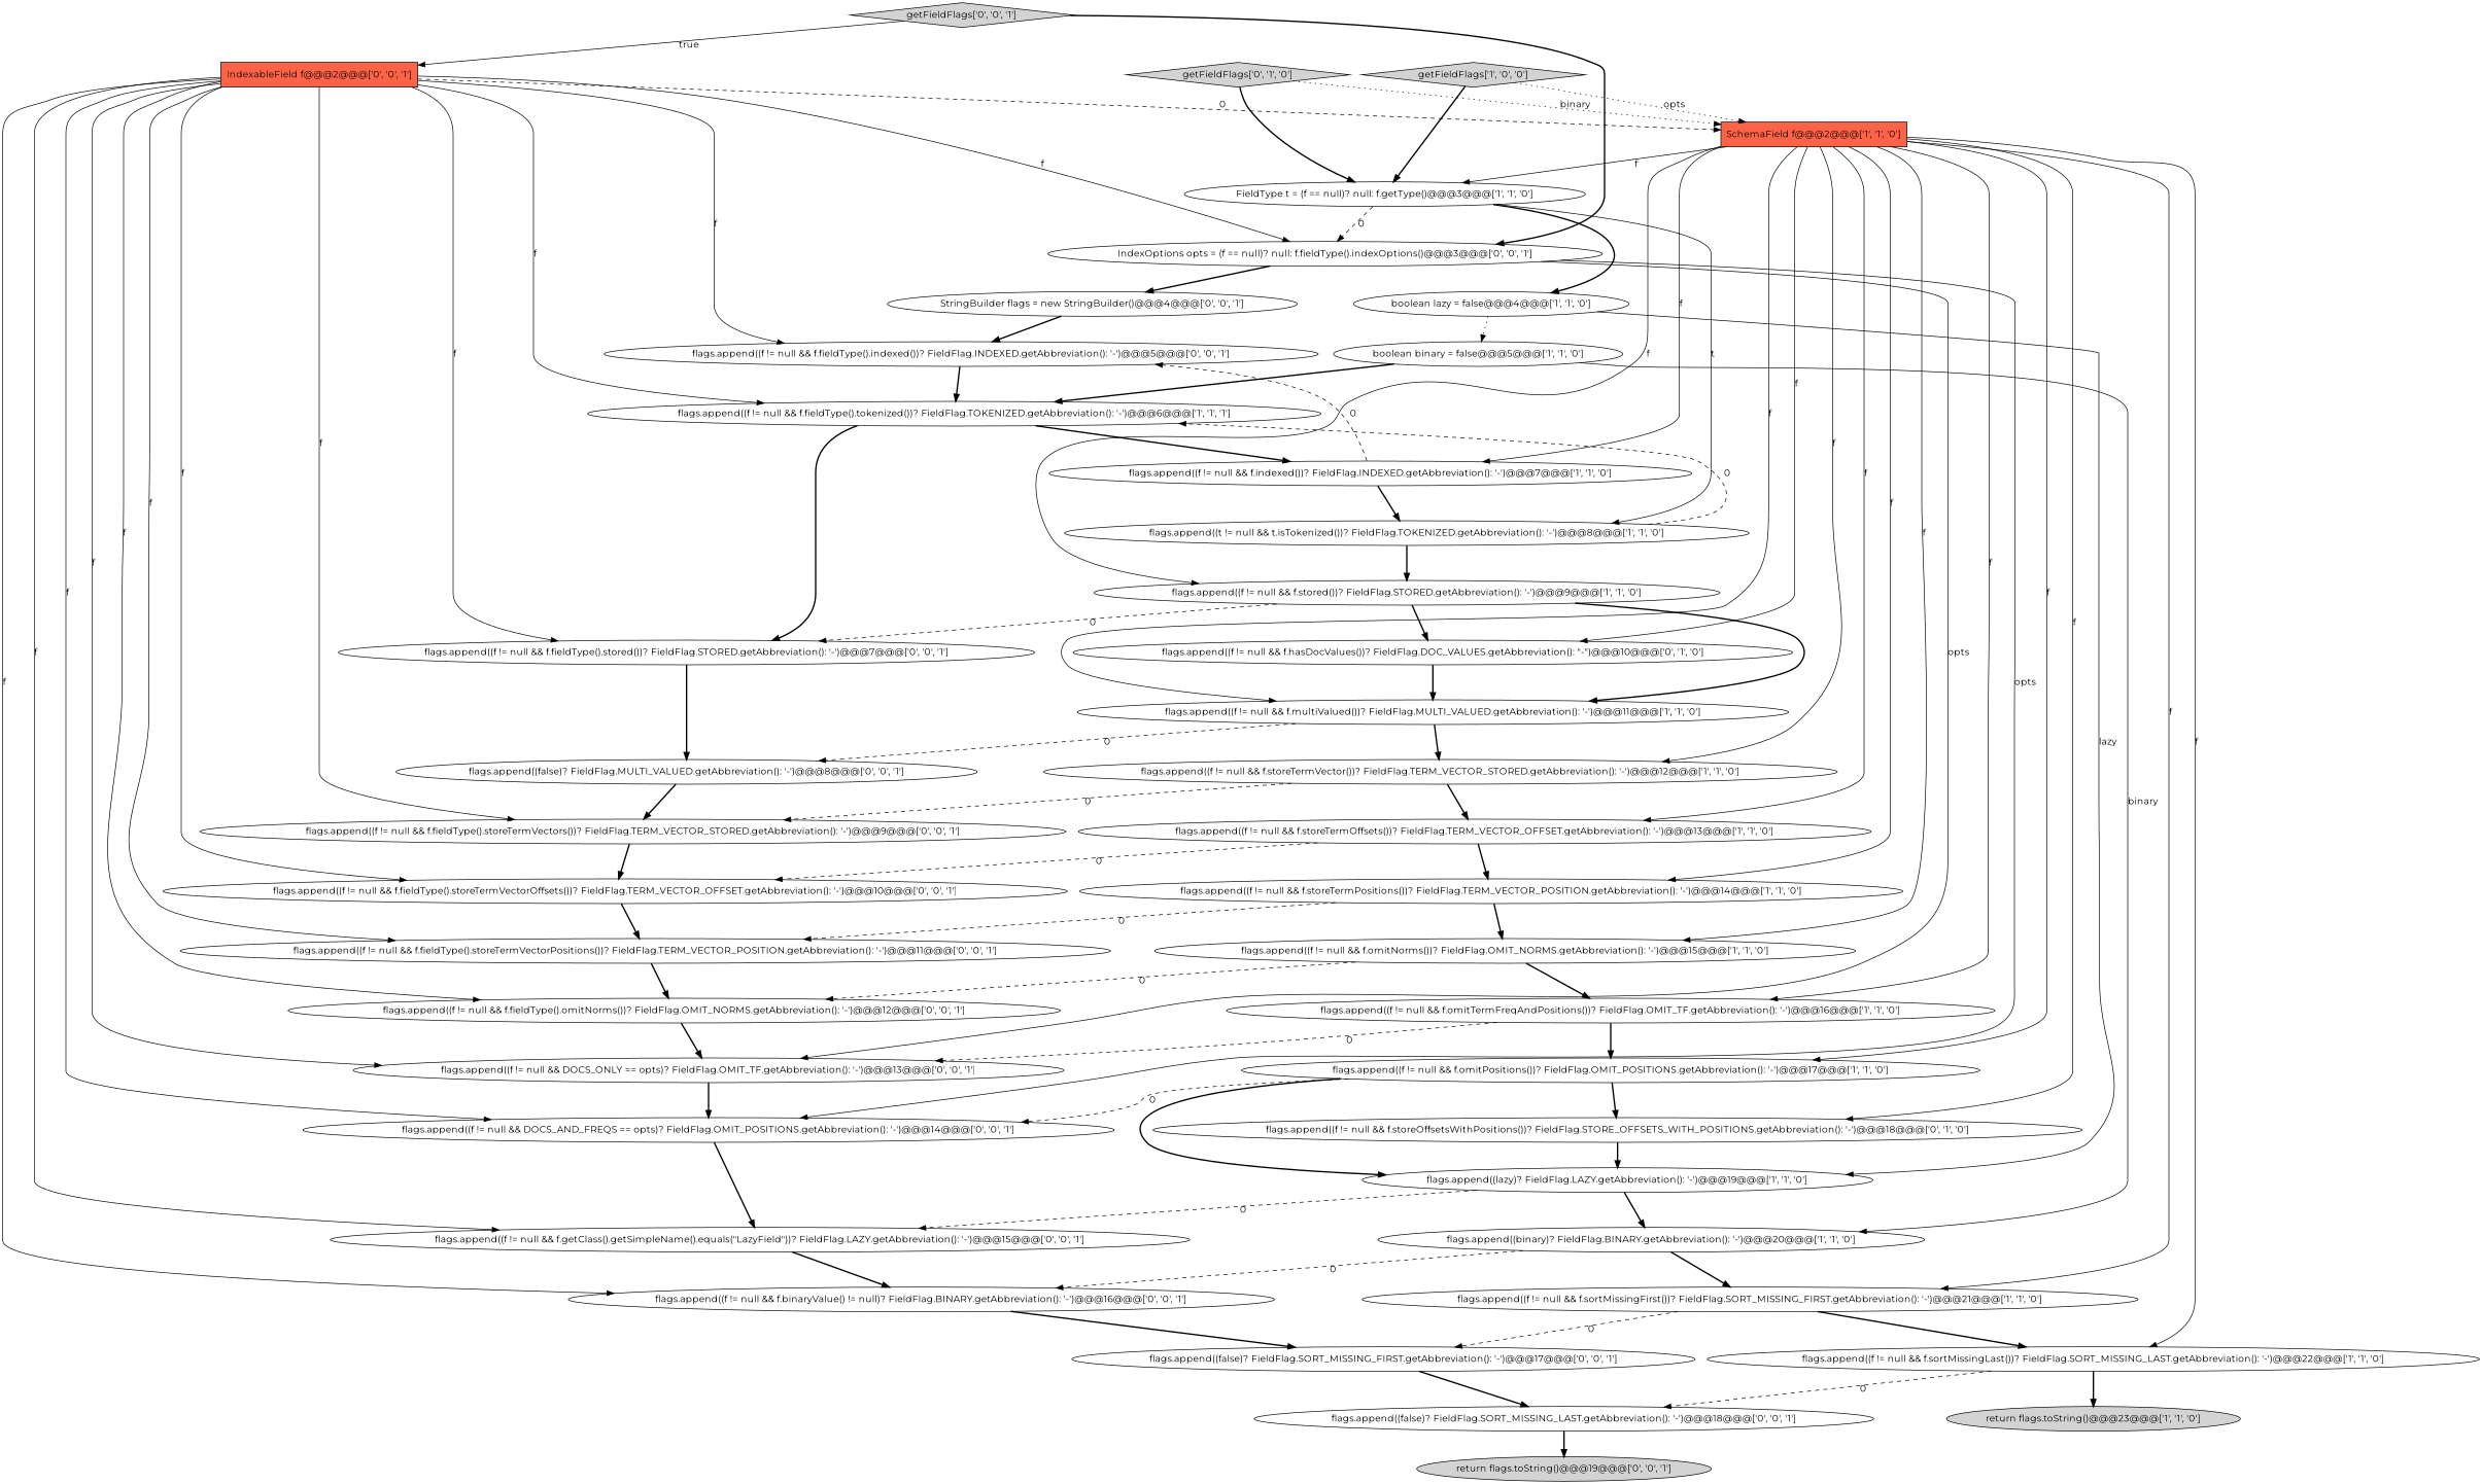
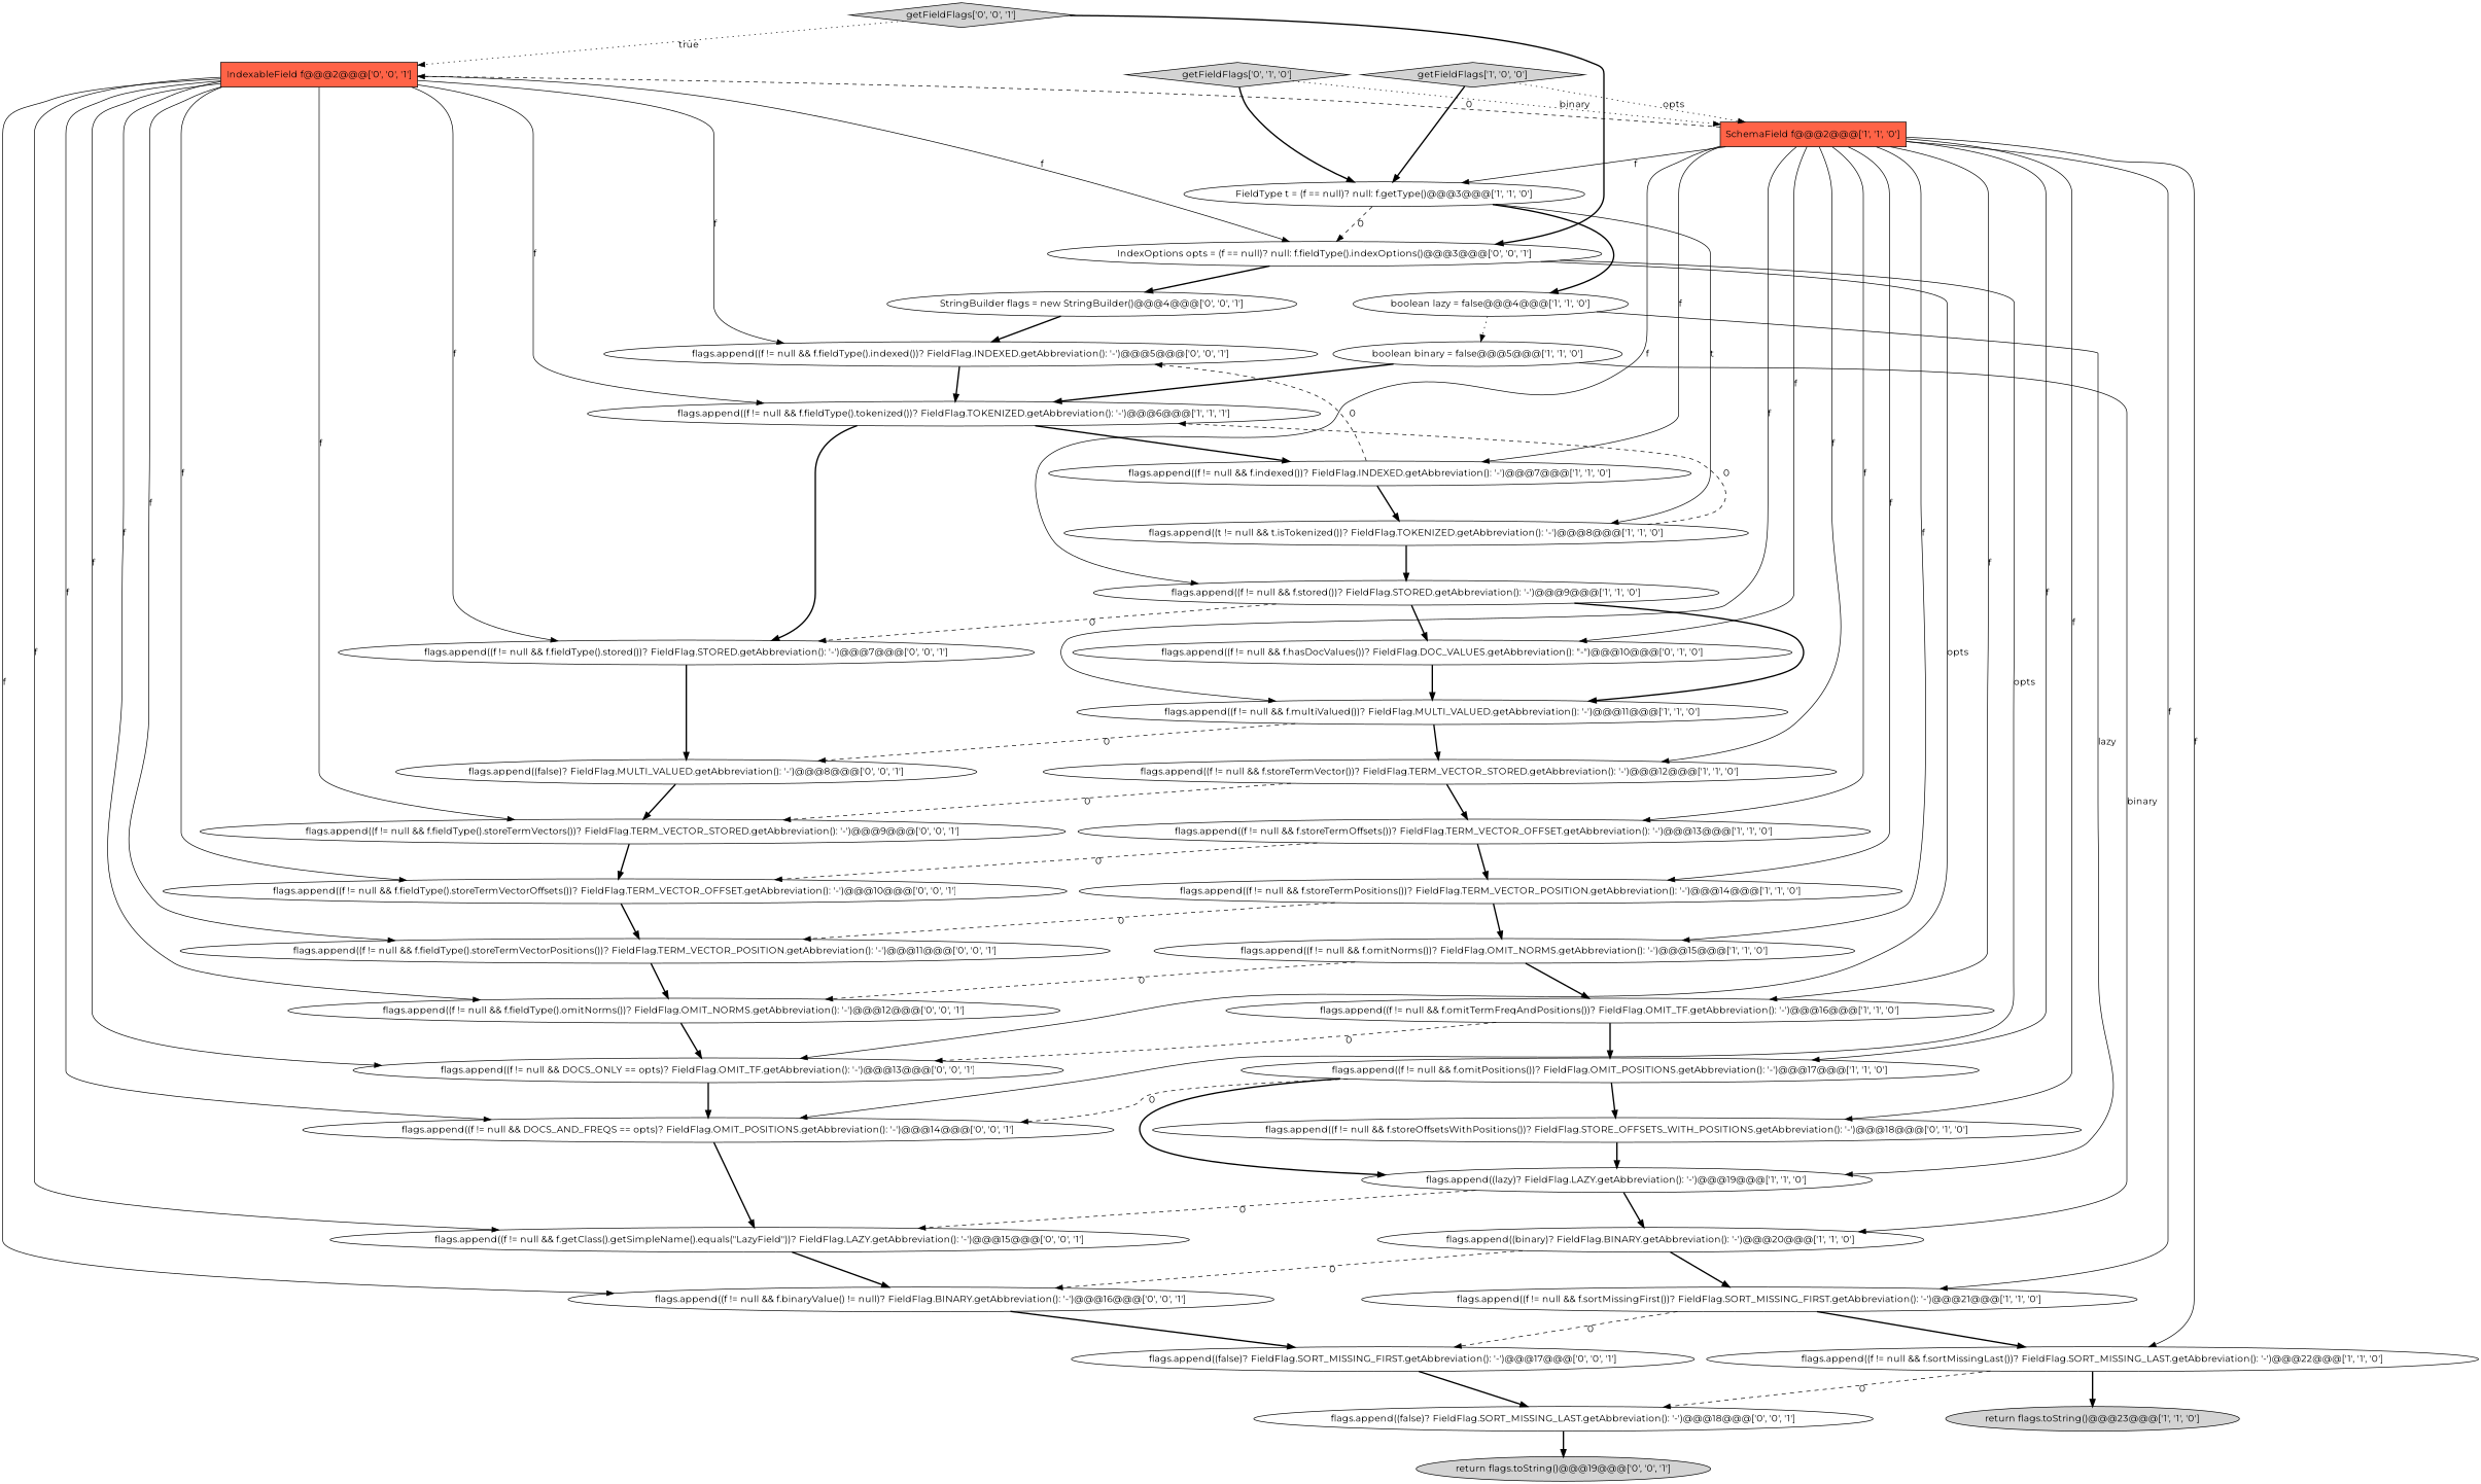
  digraph {
    fontname=Montserrat
    node [fillcolor=white fontname=Montserrat shape=ellipse style=filled]
    edge [fontname=Montserrat style=bold]
    n1 [fillcolor=tomato label="IndexableField f@@@2@@@['0', '0', '1']" shape=box]
    n2 [label="flags.append((f != null && f.fieldType().storeTermVectorPositions())? FieldFlag.TERM_VECTOR_POSITION.getAbbreviation(): '-')@@@11@@@['0', '0', '1']"]
    n3 [label="flags.append((f != null && f.fieldType().omitNorms())? FieldFlag.OMIT_NORMS.getAbbreviation(): '-')@@@12@@@['0', '0', '1']"]
    n4 [label="flags.append((f != null && f.fieldType().indexed())? FieldFlag.INDEXED.getAbbreviation(): '-')@@@5@@@['0', '0', '1']"]
    n5 [label="flags.append((f != null && DOCS_AND_FREQS == opts)? FieldFlag.OMIT_POSITIONS.getAbbreviation(): '-')@@@14@@@['0', '0', '1']"]
    n6 [label="flags.append((f != null && f.fieldType().storeTermVectorOffsets())? FieldFlag.TERM_VECTOR_OFFSET.getAbbreviation(): '-')@@@10@@@['0', '0', '1']"]
    n7 [label="flags.append((f != null && DOCS_ONLY == opts)? FieldFlag.OMIT_TF.getAbbreviation(): '-')@@@13@@@['0', '0', '1']"]
    n8 [label="flags.append((f != null && f.binaryValue() != null)? FieldFlag.BINARY.getAbbreviation(): '-')@@@16@@@['0', '0', '1']"]
    n9 [label="flags.append((f != null && f.fieldType().storeTermVectors())? FieldFlag.TERM_VECTOR_STORED.getAbbreviation(): '-')@@@9@@@['0', '0', '1']"]
    n10 [label="flags.append((f != null && f.fieldType().tokenized())? FieldFlag.TOKENIZED.getAbbreviation(): '-')@@@6@@@['1', '1', '1']"]
    n11 [label="IndexOptions opts = (f == null)? null: f.fieldType().indexOptions()@@@3@@@['0', '0', '1']"]
    n12 [label="flags.append((f != null && f.fieldType().stored())? FieldFlag.STORED.getAbbreviation(): '-')@@@7@@@['0', '0', '1']"]
    n13 [label="flags.append((f != null && f.getClass().getSimpleName().equals(\"LazyField\"))? FieldFlag.LAZY.getAbbreviation(): '-')@@@15@@@['0', '0', '1']"]
    n14 [label="flags.append((false)? FieldFlag.SORT_MISSING_FIRST.getAbbreviation(): '-')@@@17@@@['0', '0', '1']"]
    n15 [label="flags.append((f != null && f.indexed())? FieldFlag.INDEXED.getAbbreviation(): '-')@@@7@@@['1', '1', '0']"]
    n16 [label="StringBuilder flags = new StringBuilder()@@@4@@@['0', '0', '1']"]
    n17 [label="flags.append((false)? FieldFlag.MULTI_VALUED.getAbbreviation(): '-')@@@8@@@['0', '0', '1']"]
    n18 [label="flags.append((f != null && f.omitPositions())? FieldFlag.OMIT_POSITIONS.getAbbreviation(): '-')@@@17@@@['1', '1', '0']"]
    n19 [label="flags.append((f != null && f.storeOffsetsWithPositions())? FieldFlag.STORE_OFFSETS_WITH_POSITIONS.getAbbreviation(): '-')@@@18@@@['0', '1', '0']"]
    n20 [label="flags.append((lazy)? FieldFlag.LAZY.getAbbreviation(): '-')@@@19@@@['1', '1', '0']"]
    n21 [label="flags.append((binary)? FieldFlag.BINARY.getAbbreviation(): '-')@@@20@@@['1', '1', '0']"]
    n22 [fillcolor=lightgray label="getFieldFlags['0', '1', '0']" shape=diamond]
    n23 [label="FieldType t = (f == null)? null: f.getType()@@@3@@@['1', '1', '0']"]
    n24 [fillcolor=tomato label="SchemaField f@@@2@@@['1', '1', '0']" shape=box]
    n25 [label="flags.append((t != null && t.isTokenized())? FieldFlag.TOKENIZED.getAbbreviation(): '-')@@@8@@@['1', '1', '0']"]
    n26 [label="boolean lazy = false@@@4@@@['1', '1', '0']"]
    n27 [label="flags.append((f != null && f.sortMissingLast())? FieldFlag.SORT_MISSING_LAST.getAbbreviation(): '-')@@@22@@@['1', '1', '0']"]
    n28 [label="flags.append((f != null && f.omitNorms())? FieldFlag.OMIT_NORMS.getAbbreviation(): '-')@@@15@@@['1', '1', '0']"]
    n29 [label="flags.append((f != null && f.storeTermPositions())? FieldFlag.TERM_VECTOR_POSITION.getAbbreviation(): '-')@@@14@@@['1', '1', '0']"]
    n30 [label="flags.append((f != null && f.omitTermFreqAndPositions())? FieldFlag.OMIT_TF.getAbbreviation(): '-')@@@16@@@['1', '1', '0']"]
    n31 [label="flags.append((f != null && f.multiValued())? FieldFlag.MULTI_VALUED.getAbbreviation(): '-')@@@11@@@['1', '1', '0']"]
    n32 [label="flags.append((f != null && f.storeTermOffsets())? FieldFlag.TERM_VECTOR_OFFSET.getAbbreviation(): '-')@@@13@@@['1', '1', '0']"]
    n33 [label="flags.append((f != null && f.sortMissingFirst())? FieldFlag.SORT_MISSING_FIRST.getAbbreviation(): '-')@@@21@@@['1', '1', '0']"]
    n34 [label="flags.append((f != null && f.hasDocValues())? FieldFlag.DOC_VALUES.getAbbreviation(): \"-\")@@@10@@@['0', '1', '0']"]
    n35 [label="flags.append((f != null && f.storeTermVector())? FieldFlag.TERM_VECTOR_STORED.getAbbreviation(): '-')@@@12@@@['1', '1', '0']"]
    n36 [label="flags.append((f != null && f.stored())? FieldFlag.STORED.getAbbreviation(): '-')@@@9@@@['1', '1', '0']"]
    n37 [label="boolean binary = false@@@5@@@['1', '1', '0']"]
    n38 [fillcolor=lightgray label="getFieldFlags['0', '0', '1']" shape=diamond]
    n39 [label="flags.append((false)? FieldFlag.SORT_MISSING_LAST.getAbbreviation(): '-')@@@18@@@['0', '0', '1']"]
    n40 [fillcolor=lightgray label="return flags.toString()@@@23@@@['1', '1', '0']"]
    n41 [fillcolor=lightgray label="return flags.toString()@@@19@@@['0', '0', '1']"]
    n42 [fillcolor=lightgray label="getFieldFlags['1', '0', '0']" shape=diamond]
    n1 -> n2 [label=f style=solid]
    n1 -> n3 [label=f style=solid]
    n1 -> n4 [label=f style=solid]
    n1 -> n5 [label=f style=solid]
    n1 -> n6 [label=f style=solid]
    n1 -> n7 [label=f style=solid]
    n1 -> n8 [label=f style=solid]
    n1 -> n9 [label=f style=solid]
    n1 -> n10 [label=f style=solid]
    n1 -> n11 [label=f style=solid]
    n1 -> n12 [label=f style=solid]
    n1 -> n13 [label=f style=solid]
    n2 -> n3
    n3 -> n7
    n4 -> n10
    n5 -> n13
    n6 -> n2
    n7 -> n5
    n8 -> n14
    n9 -> n6
    n10 -> n12
    n10 -> n15
    n11 -> n5 [label=opts style=solid]
    n11 -> n7 [label=opts style=solid]
    n11 -> n16
    n12 -> n17
    n13 -> n8
    n14 -> n39
    n15 -> n4 [label=0 style=dashed]
    n15 -> n25
    n16 -> n4
    n17 -> n9
    n18 -> n5 [label=0 style=dashed]
    n18 -> n19
    n18 -> n20
    n19 -> n20
    n20 -> n13 [label=0 style=dashed]
    n20 -> n21
    n21 -> n8 [label=0 style=dashed]
    n21 -> n33
    n22 -> n23
    n22 -> n24 [label=binary style=dotted]
    n23 -> n11 [label=0 style=dashed]
    n23 -> n25 [label=t style=solid]
    n23 -> n26
-   n1 -> n24 [label=0 style=dashed]
+   n24 -> n1 [label=0 style=dashed]
    n24 -> n15 [label=f style=solid]
    n24 -> n18 [label=f style=solid]
    n24 -> n19 [label=f style=solid]
    n24 -> n23 [label=f style=solid]
    n24 -> n27 [label=f style=solid]
    n24 -> n28 [label=f style=solid]
    n24 -> n29 [label=f style=solid]
    n24 -> n30 [label=f style=solid]
    n24 -> n31 [label=f style=solid]
    n24 -> n32 [label=f style=solid]
    n24 -> n33 [label=f style=solid]
    n24 -> n34 [label=f style=solid]
    n24 -> n35 [label=f style=solid]
    n24 -> n36 [label=f style=solid]
    n25 -> n10 [label=0 style=dashed]
    n25 -> n36
    n26 -> n20 [label=lazy style=solid]
    n26 -> n37 [style=dotted]
    n27 -> n39 [label=0 style=dashed]
    n27 -> n40
    n28 -> n3 [label=0 style=dashed]
    n28 -> n30
    n29 -> n2 [label=0 style=dashed]
    n29 -> n28
    n30 -> n7 [label=0 style=dashed]
    n30 -> n18
    n31 -> n17 [label=0 style=dashed]
    n31 -> n35
    n32 -> n6 [label=0 style=dashed]
    n32 -> n29
    n33 -> n14 [label=0 style=dashed]
    n33 -> n27
    n34 -> n31
    n35 -> n9 [label=0 style=dashed]
    n35 -> n32
    n36 -> n12 [label=0 style=dashed]
    n36 -> n31
    n36 -> n34
    n37 -> n10
    n37 -> n21 [label=binary style=solid]
-   n38 -> n1 [label=true style=solid]
+   n38 -> n1 [label=true style=dotted]
    n38 -> n11
    n39 -> n41
    n42 -> n23
    n42 -> n24 [label=opts style=dotted]
  }
